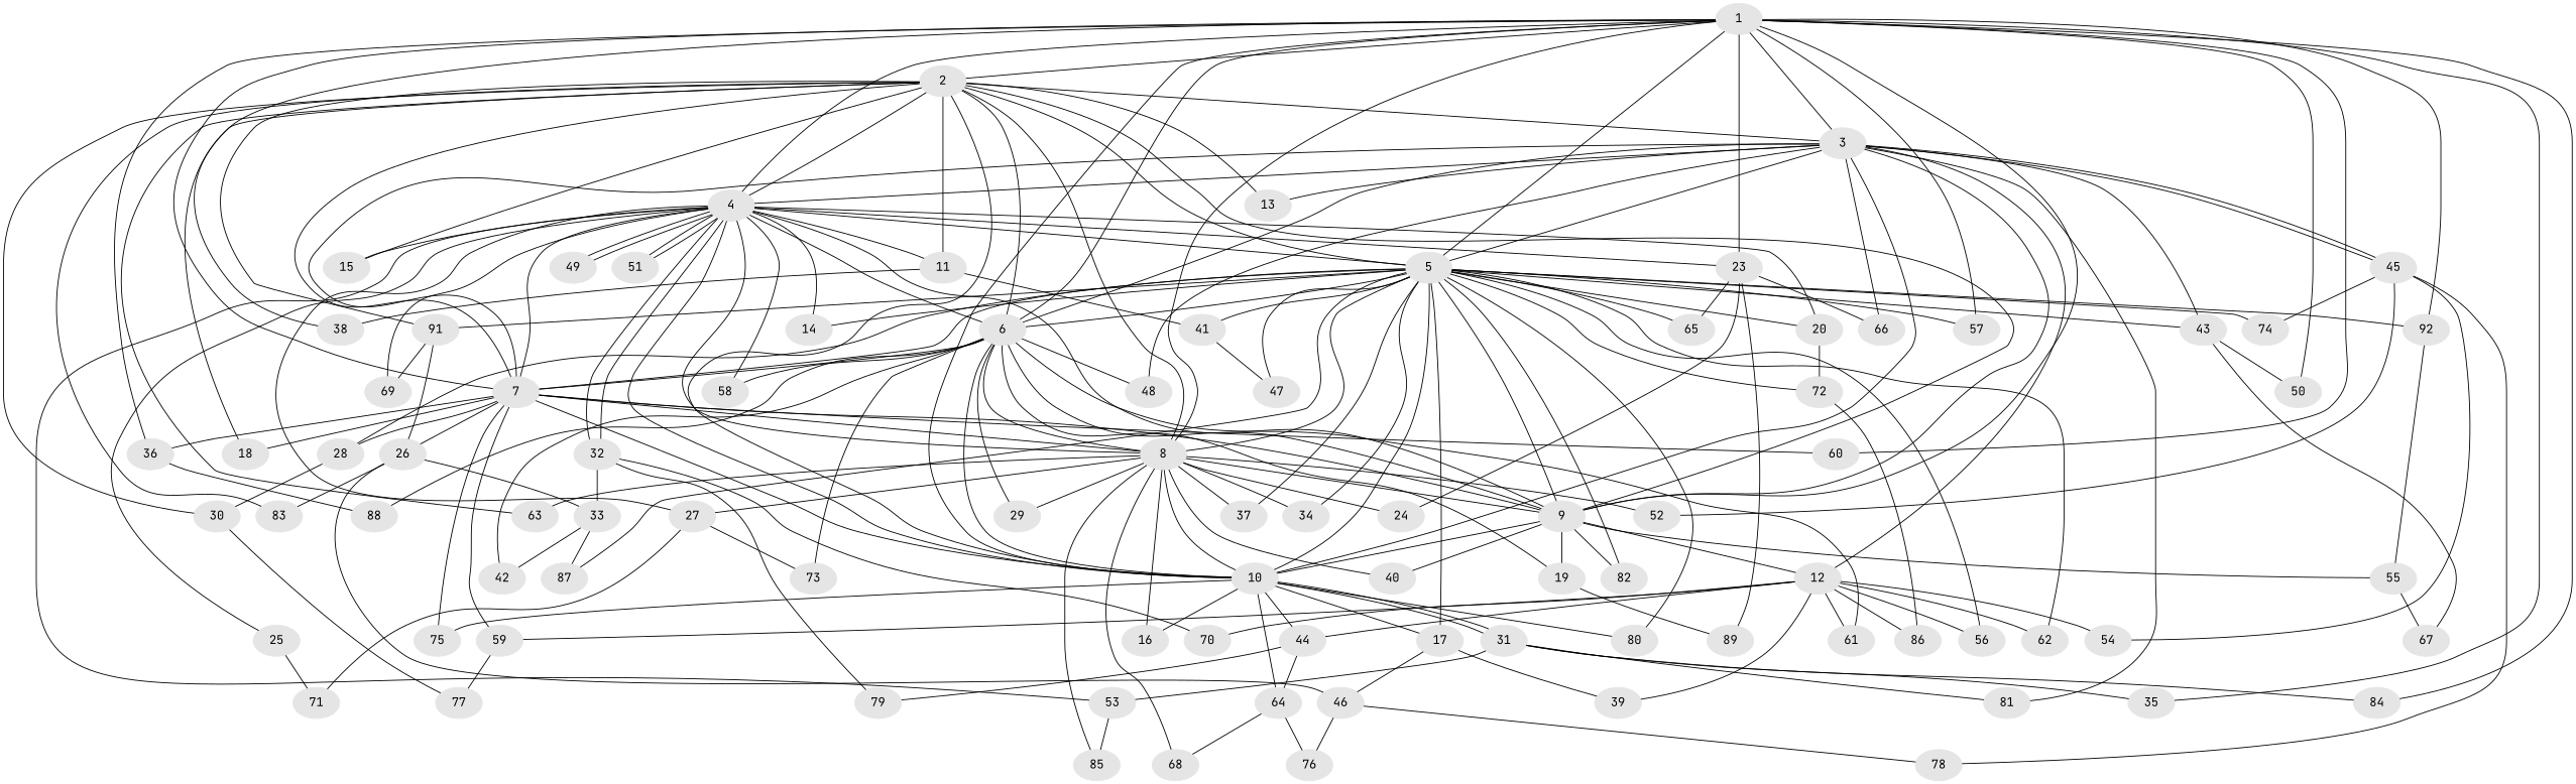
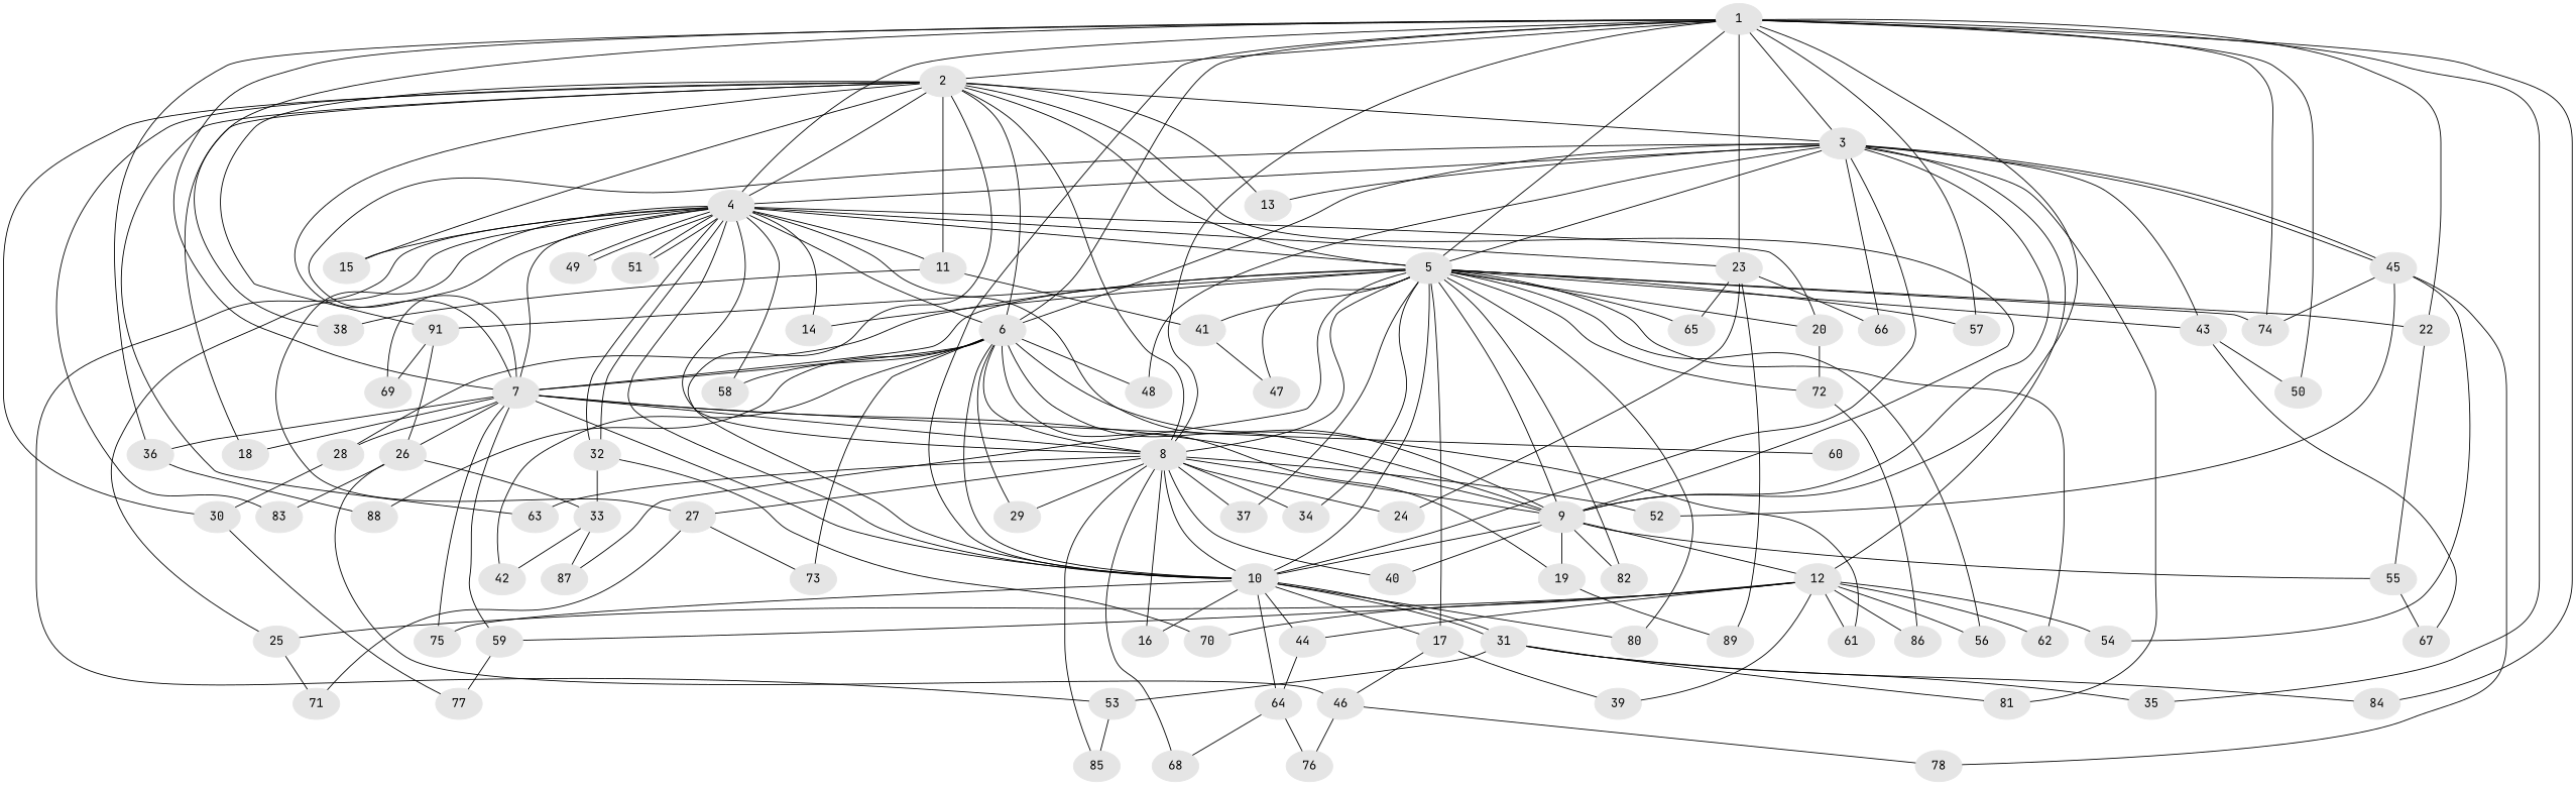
  graph {
    fontname="JetBrains Mono"
    node [color=gray90 fontname="JetBrains Mono" style=filled]
    edge [fontname="JetBrains Mono"]
    1
    2
    3
    4
    5
    6
    7
    8
    9
    10
-   22 [label=92]
+   22
    23
    35
    36
    38
    50
    57
    60
    84
    11
    13
    15
    18
    n24 [label=91]
    30
    63
    83
    12
    43
    45
    48
    66
    81
    14
    20
    25
    27
    32
    49
    51
    53
    58
    69
    17
    28
    34
    37
    41
    47
    56
    62
    65
    72
    74
    80
    82
    87
    19
    29
    42
    61
    73
    88
    26
    59
    75
    16
    24
    40
    52
    68
    85
    55
    31
    44
    64
    89
    77
    39
    54
    70
    86
    67
    78
    71
    33
-   79
    46
    76
    1 -- 2
    1 -- 3
    1 -- 4
    1 -- 5
    1 -- 6
    1 -- 7
    1 -- 8
    1 -- 9
    1 -- 10
    1 -- 22
    1 -- 23
    1 -- 35
    1 -- 36
    1 -- 38
    1 -- 50
    1 -- 57
-   1 -- 60
+   1 -- 74
    1 -- 84
    2 -- 3
    2 -- 4
    2 -- 5
    2 -- 6
    2 -- 7
    2 -- 8
    2 -- 9
    2 -- 10
    2 -- 11
    2 -- 13
    2 -- 15
    2 -- 18
    2 -- n24
    2 -- 30
    2 -- 63
    2 -- 83
    3 -- 4
    3 -- 5
    3 -- 6
    3 -- 7
    3 -- 9
    3 -- 10
    3 -- 13
    3 -- 12
    3 -- 43
    3 -- 45
    3 -- 45
    3 -- 48
    3 -- 66
    3 -- 81
    4 -- 5
    4 -- 6
    4 -- 7
    4 -- 8
    4 -- 9
    4 -- 10
    4 -- 23
    4 -- 11
    4 -- 15
    4 -- 14
    4 -- 20
    4 -- 25
    4 -- 27
    4 -- 32
    4 -- 32
    4 -- 49
    4 -- 49
    4 -- 51
    4 -- 51
    4 -- 53
    4 -- 58
    4 -- 69
-   5 -- 6
    5 -- 7
    5 -- 8
    5 -- 9
    5 -- 10
    5 -- 22
    5 -- 57
    5 -- n24
    5 -- 43
    5 -- 14
    5 -- 20
    5 -- 17
    5 -- 28
    5 -- 34
    5 -- 37
    5 -- 41
    5 -- 47
    5 -- 56
    5 -- 62
    5 -- 65
    5 -- 72
    5 -- 74
    5 -- 80
    5 -- 82
    5 -- 87
    6 -- 7
    6 -- 8
    6 -- 9
    6 -- 10
    6 -- 48
    6 -- 58
    6 -- 19
    6 -- 29
    6 -- 42
    6 -- 61
    6 -- 73
    6 -- 88
    7 -- 8
    7 -- 9
    7 -- 10
    7 -- 36
    7 -- 60
    7 -- 18
    7 -- 28
    7 -- 26
    7 -- 59
    7 -- 75
    8 -- 9
    8 -- 10
    8 -- 63
    8 -- 27
    8 -- 34
    8 -- 37
    8 -- 29
    8 -- 16
    8 -- 24
    8 -- 40
    8 -- 52
    8 -- 68
    8 -- 85
    9 -- 10
    9 -- 12
    9 -- 82
    9 -- 19
    9 -- 40
    9 -- 55
    10 -- 17
    10 -- 80
    10 -- 75
    10 -- 16
    10 -- 31
    10 -- 31
    10 -- 44
    10 -- 64
    22 -- 55
    23 -- 66
    23 -- 65
    23 -- 24
    23 -- 89
    36 -- 88
    11 -- 38
    11 -- 41
    n24 -- 69
    n24 -- 26
    30 -- 77
+   12 -- 25
    12 -- 56
    12 -- 62
    12 -- 61
    12 -- 59
    12 -- 44
    12 -- 39
    12 -- 54
    12 -- 70
    12 -- 86
    43 -- 50
    43 -- 67
    45 -- 74
    45 -- 52
    45 -- 54
    45 -- 78
    20 -- 72
    25 -- 71
    27 -- 73
    27 -- 71
    32 -- 70
    32 -- 33
-   32 -- 79
    53 -- 85
    17 -- 39
    17 -- 46
    28 -- 30
    41 -- 47
    72 -- 86
    19 -- 89
    26 -- 83
    26 -- 33
    26 -- 46
    59 -- 77
    55 -- 67
    31 -- 35
    31 -- 84
    31 -- 81
    31 -- 53
    44 -- 64
-   44 -- 79
    64 -- 68
    64 -- 76
    33 -- 87
    33 -- 42
    46 -- 78
    46 -- 76
  }
